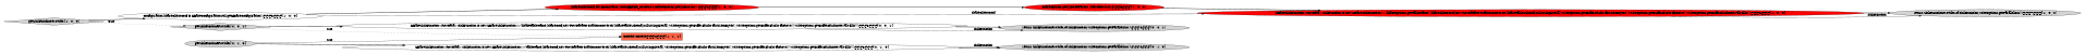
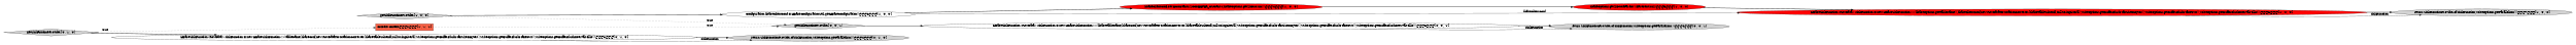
  digraph {
    rankdir=LR
    node [fillcolor=lightgray shape=ellipse style=filled]
    edge [style=bold]
    n1 [fillcolor=red label="HBaseSinkFunction<RowData> sinkFunction = new HBaseSinkFunction<>(hbaseOptions.getTableName(),hbaseClientConf,new RowDataToMutationConverter(hbaseTableSchema,nullStringLiteral),writeOptions.getBufferFlushMaxSizeInBytes(),writeOptions.getBufferFlushMaxRows(),writeOptions.getBufferFlushIntervalMillis())@@@6@@@['1', '0', '0']"]
    n2 [label="return SinkFunctionProvider.of(sinkFunction,writeOptions.getParallelism())@@@7@@@['1', '0', '0']"]
    n3 [label="return SinkFunctionProvider.of(sinkFunction,writeOptions.getParallelism())@@@4@@@['0', '1', '0']"]
    n4 [fillcolor=white label="HBaseSinkFunction<RowData> sinkFunction = new HBaseSinkFunction<>(hbaseTableName,hbaseConf,new RowDataToMutationConverter(hbaseTableSchema,nullStringLiteral),writeOptions.getBufferFlushMaxSizeInBytes(),writeOptions.getBufferFlushMaxRows(),writeOptions.getBufferFlushIntervalMillis())@@@3@@@['0', '0', '1']"]
    n5 [label="return SinkFunctionProvider.of(sinkFunction,writeOptions.getParallelism())@@@4@@@['0', '0', '1']"]
-   n6 [label="getSinkRuntimeProvider['0', '1', '0']"]
+   n6 [label="getSinkRuntimeProvider['0', '1', '0']" shape=diamond]
    n7 [fillcolor=white label="HBaseSinkFunction<RowData> sinkFunction = new HBaseSinkFunction<>(tableName,hbaseConf,new RowDataToMutationConverter(hbaseTableSchema,nullStringLiteral),writeOptions.getBufferFlushMaxSizeInBytes(),writeOptions.getBufferFlushMaxRows(),writeOptions.getBufferFlushIntervalMillis())@@@3@@@['0', '1', '0']"]
    n8 [fillcolor=tomato label="Context context@@@2@@@['1', '1', '1']" shape=box]
    n9 [fillcolor=red label="hbaseOptions.getZkNodeParent().ifPresent(null)@@@5@@@['1', '0', '0']"]
    n10 [label="getSinkRuntimeProvider['0', '0', '1']" shape=diamond]
    n11 [label="getSinkRuntimeProvider['1', '0', '0']" shape=diamond]
    n12 [fillcolor=white label="Configuration hbaseClientConf = HBaseConfigurationUtil.getHBaseConfiguration()@@@3@@@['1', '0', '0']"]
    n13 [fillcolor=red label="hbaseClientConf.set(HConstants.ZOOKEEPER_QUORUM,hbaseOptions.getZkQuorum())@@@4@@@['1', '0', '0']"]
    n1 -> n2
    n1 -> n2 [label=sinkFunction style=solid]
    n4 -> n5
    n4 -> n5 [label=sinkFunction style=solid]
    n6 -> n7
-   n6 -> n8 [label=true style=solid]
+   n6 -> n8 [label=true style=dotted]
    n7 -> n3 [label=sinkFunction style=solid]
    n7 -> n3
    n9 -> n1
    n10 -> n4
-   n10 -> n8 [label=true style=dotted]
+   n8 -> n10 [label=true style=dotted]
    n11 -> n10 [label=true style=dotted]
    n11 -> n12
    n12 -> n1 [label=hbaseClientConf style=solid]
    n12 -> n13
    n13 -> n9
  }
